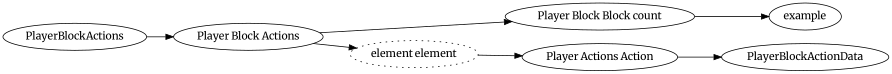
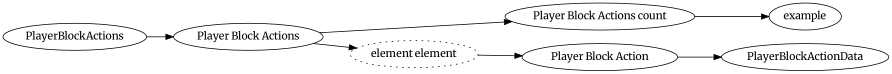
  digraph {
    fontname=Merriweather
    rankdir=LR
    node [fontname=Merriweather]
    edge [fontname=Merriweather]
    n1 [label=example]
    n2 [label=PlayerBlockActionData]
    n3 [label=PlayerBlockActions]
    n4 [label="Player Block Actions"]
-   n5 [label="Player Block Block count"]
+   n5 [label="Player Block Actions count"]
    n6 [label="element element" style=dotted]
-   n7 [label="Player Actions Action"]
+   n7 [label="Player Block Action"]
    subgraph sub_1 {
      rank=max
      n1
      n2
    }
    n3 -> n4
    n4 -> n5
    n4 -> n6
    n5 -> n1
    n6 -> n7
    n7 -> n2
  }
